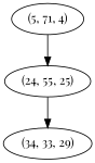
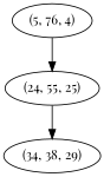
  digraph {
    fontname="Playfair Display"
    node [fontname="Playfair Display"]
    edge [fontname="Playfair Display"]
    n1 [label="(24, 55, 25)"]
-   "(5, 76, 4)" [label="(5, 71, 4)"]
-   "(34, 38, 29)" [label="(34, 33, 29)"]
+   "(5, 76, 4)"
+   "(34, 38, 29)"
    n1 -> "(34, 38, 29)"
    "(5, 76, 4)" -> n1
  }
